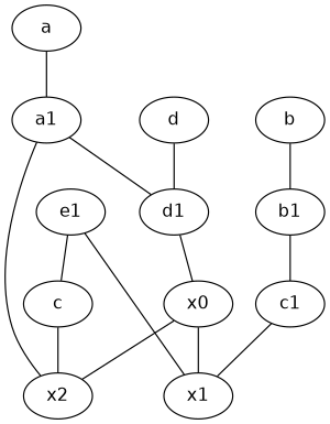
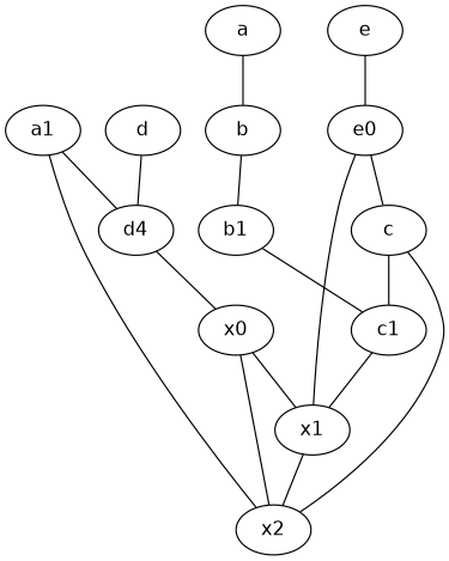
  graph {
    fontname="DejaVu Sans"
    node [fontname="DejaVu Sans" labelfontsize=50]
    edge [fontname="DejaVu Sans"]
-   d1
+   d1 [label=d4]
    x0
    x1
    x2
    b
    b1
    c1
    c
    a1
    a
-   e1
+   e1 [label=e0]
    d
+   e
    d1 -- x0
    x0 -- x1
    x0 -- x2
+   x1 -- x2
    b -- b1
    b1 -- c1
    c1 -- x1
    c -- x2
+   c -- c1
    a1 -- d1
    a1 -- x2
-   a -- a1
+   a -- b
    e1 -- x1
    e1 -- c
    d -- d1
+   e -- e1
  }
